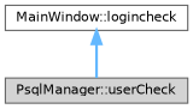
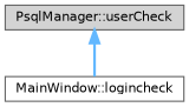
  digraph {
    rankdir=TB
    node [fontname=Helvetica fontsize=10 shape=box style=filled]
    n1 [color=gray40 fillcolor=lightgrey fontcolor=black height=0.2 label="PsqlManager::userCheck" width=0.4]
    n2 [color=grey40 fillcolor=white height=0.2 label="MainWindow::logincheck" width=0.4]
-   n2 -> n1 [color=steelblue1 dir=back fontname=Helvetica fontsize=10 labelfontname=Helvetica labelfontsize=10 style=bold]
+   n1 -> n2 [color=steelblue1 dir=back fontname=Helvetica fontsize=10 labelfontname=Helvetica labelfontsize=10 style=bold]
  }
